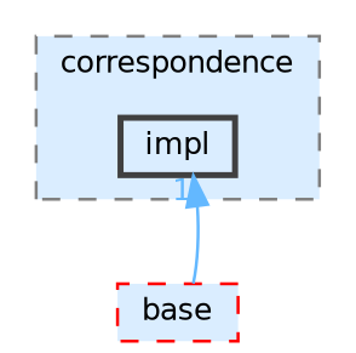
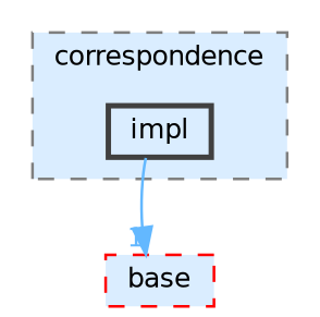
  digraph {
    compound=true
    node [fillcolor="#daedff" fontname=Helvetica fontsize=10 shape=box]
    n1 [color=grey25 height=0.2 label=impl style="filled,bold" width=0.4]
    n2 [color=red height=0.2 label=base style="filled,dashed" width=0.4]
    subgraph cluster_1 {
      bgcolor="#daedff"
      fontname=Helvetica
      fontsize=10
      label=correspondence
      pencolor=grey50
      style="filled,dashed"
      n1
    }
-   n2 -> n1 [color=steelblue1 fontcolor=steelblue1 fontname=Helvetica fontsize=10 headlabel=1 labeldistance=1.5 labelfontname=Helvetica labelfontsize=10]
+   n1 -> n2 [color=steelblue1 fontcolor=steelblue1 fontname=Helvetica fontsize=10 headlabel=1 labeldistance=1.5 labelfontname=Helvetica labelfontsize=10]
  }
